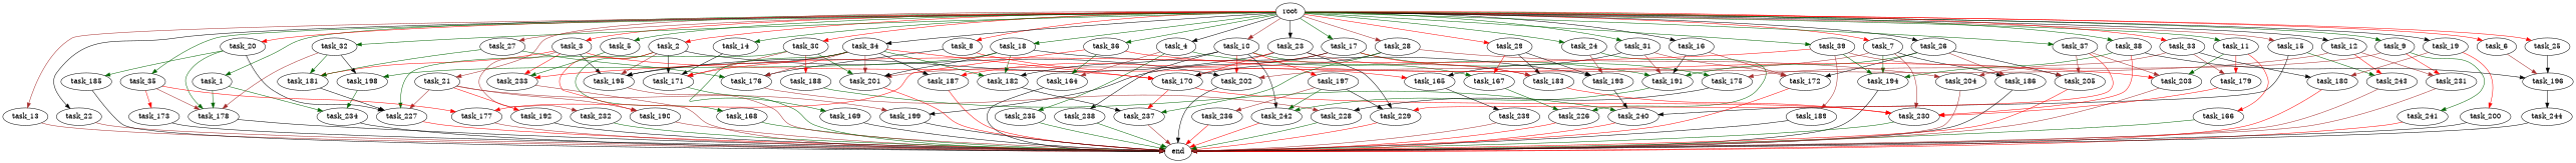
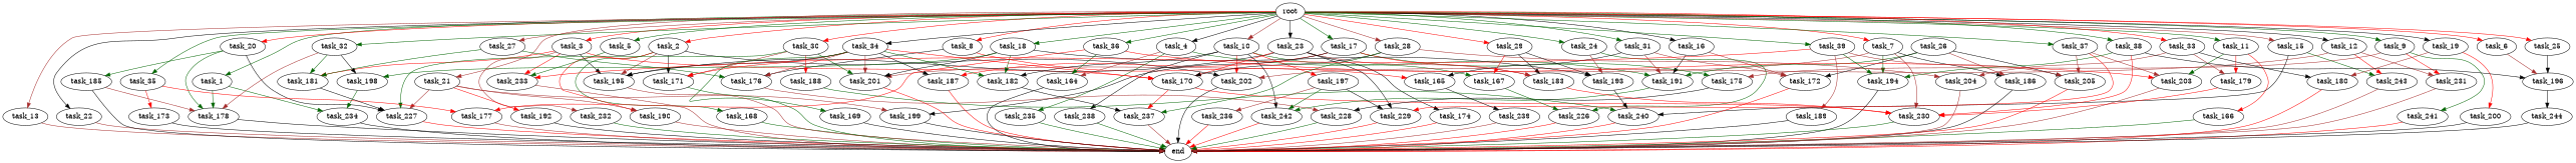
  digraph {
    edge [color=black]
    root
    task_1
    task_2
    task_3
    task_4
    task_5
    task_6
    task_7
    task_8
    task_9
    task_10
    task_11
    task_12
    task_13
-   task_14
    task_15
    task_16
    task_17
    task_18
    task_19
    task_20
    task_21
    task_22
    task_23
    task_24
    task_25
    task_26
    task_27
    task_28
    task_29
    task_30
    task_31
    task_32
    task_33
    task_34
    task_35
    task_36
    task_37
    task_38
    task_39
    task_178
    task_234
    task_168
    task_171
    task_190
    task_195
    task_202
    task_170
    task_181
    task_232
    task_233
    task_164
    task_191
    task_235
    task_196
    task_186
    task_194
    task_201
    task_230
    task_165
    task_176
    task_175
    task_231
    task_241
    task_167
    task_182
    task_197
    task_238
    task_242
    task_166
    task_179
    task_203
    task_243
    end
    task_240
    task_172
    task_183
    task_187
    task_199
    task_193
    task_198
    task_180
    task_200
    task_185
    task_227
    task_192
+   task_174
    task_229
    task_226
    task_205
    task_204
    task_237
    task_188
    task_169
    task_173
    task_177
    task_189
    task_244
    task_239
    task_228
    task_236
    root -> task_1 [color=darkgreen]
    root -> task_2 [color=red]
    root -> task_3 [color=red]
    root -> task_4
    root -> task_5 [color=darkgreen]
    root -> task_6 [color=red]
    root -> task_7 [color=red]
    root -> task_8 [color=red]
    root -> task_9 [color=darkgreen]
    root -> task_10 [color=brown]
    root -> task_11 [color=darkgreen]
    root -> task_12
    root -> task_13 [color=brown]
-   root -> task_14 [color=darkgreen]
    root -> task_15 [color=brown]
    root -> task_16
    root -> task_17 [color=darkgreen]
    root -> task_18 [color=darkgreen]
    root -> task_19
    root -> task_20 [color=red]
    root -> task_21 [color=brown]
    root -> task_22
    root -> task_23
    root -> task_24 [color=darkgreen]
    root -> task_25 [color=red]
-   root -> task_26
    root -> task_27 [color=brown]
    root -> task_28 [color=brown]
    root -> task_29 [color=red]
    root -> task_30 [color=red]
    root -> task_31 [color=darkgreen]
    root -> task_32 [color=darkgreen]
    root -> task_33 [color=red]
    root -> task_34
    root -> task_35 [color=darkgreen]
    root -> task_36 [color=darkgreen]
    root -> task_37 [color=darkgreen]
    root -> task_38 [color=darkgreen]
    root -> task_39 [color=darkgreen]
    task_1 -> task_178 [color=darkgreen]
    task_1 -> task_234 [color=darkgreen]
    task_2 -> task_168 [color=darkgreen]
    task_2 -> task_171
    task_2 -> task_190 [color=red]
    task_2 -> task_195 [color=brown]
    task_2 -> task_202
    task_3 -> task_195
    task_3 -> task_170 [color=red]
    task_3 -> task_181 [color=red]
    task_3 -> task_232 [color=brown]
    task_3 -> task_233 [color=red]
    task_4 -> task_164 [color=brown]
    task_4 -> task_191 [color=darkgreen]
    task_4 -> task_235 [color=darkgreen]
    task_5 -> task_233 [color=darkgreen]
    task_6 -> task_196 [color=brown]
    task_7 -> task_186
    task_7 -> task_194 [color=darkgreen]
    task_7 -> task_201 [color=brown]
    task_7 -> task_230 [color=brown]
    task_8 -> task_165 [color=red]
    task_8 -> task_176
    task_9 -> task_175 [color=brown]
    task_9 -> task_231 [color=red]
    task_9 -> task_241 [color=darkgreen]
    task_10 -> task_202 [color=red]
    task_10 -> task_167 [color=darkgreen]
    task_10 -> task_182
    task_10 -> task_197 [color=red]
    task_10 -> task_238
    task_10 -> task_242
    task_11 -> task_166 [color=red]
    task_11 -> task_179 [color=red]
    task_11 -> task_203 [color=darkgreen]
    task_12 -> task_202 [color=brown]
    task_12 -> task_231 [color=brown]
    task_12 -> task_243 [color=red]
    task_13 -> end [color=brown]
-   task_14 -> task_171
    task_15 -> task_243 [color=darkgreen]
    task_15 -> task_240
    task_16 -> task_191
    task_16 -> task_172 [color=brown]
    task_17 -> task_175 [color=darkgreen]
    task_17 -> task_183 [color=red]
    task_17 -> task_187 [color=red]
    task_17 -> task_199
    task_18 -> task_201
    task_18 -> task_182 [color=darkgreen]
    task_18 -> task_193
    task_18 -> task_198 [color=darkgreen]
    task_19 -> task_180 [color=brown]
    task_19 -> task_200 [color=red]
    task_20 -> task_178 [color=darkgreen]
    task_20 -> task_185 [color=darkgreen]
    task_20 -> task_227
    task_21 -> task_190 [color=brown]
    task_21 -> task_199 [color=brown]
    task_21 -> task_227 [color=brown]
    task_21 -> task_192 [color=red]
    task_22 -> end [color=brown]
    task_23 -> task_195
    task_23 -> task_170 [color=red]
    task_23 -> task_183 [color=brown]
+   task_23 -> task_174
    task_23 -> task_229
    task_24 -> task_193 [color=brown]
    task_24 -> task_226 [color=darkgreen]
    task_25 -> task_196
    task_26 -> task_191 [color=darkgreen]
    task_26 -> task_186 [color=brown]
    task_26 -> task_172
    task_26 -> task_205
    task_27 -> task_181 [color=darkgreen]
    task_27 -> task_176 [color=darkgreen]
    task_28 -> task_170
    task_28 -> task_204 [color=brown]
    task_28 -> task_237 [color=darkgreen]
    task_29 -> task_167 [color=red]
    task_29 -> task_183
    task_29 -> task_193
    task_30 -> task_171 [color=brown]
    task_30 -> task_201 [color=darkgreen]
    task_30 -> task_227 [color=darkgreen]
    task_30 -> task_188 [color=red]
    task_31 -> task_191 [color=brown]
    task_31 -> task_165
    task_31 -> task_172 [color=brown]
    task_32 -> task_178 [color=brown]
    task_32 -> task_181 [color=darkgreen]
    task_32 -> task_198
    task_33 -> task_179 [color=brown]
    task_33 -> task_180
    task_33 -> task_204 [color=brown]
    task_34 -> task_171 [color=red]
    task_34 -> task_195
    task_34 -> task_170 [color=red]
    task_34 -> task_201 [color=brown]
    task_34 -> task_176 [color=brown]
    task_34 -> task_182 [color=darkgreen]
    task_34 -> task_187
    task_34 -> task_169 [color=darkgreen]
-   task_35 -> task_178 [color=brown]
+   task_185 -> task_178 [color=brown]
    task_35 -> task_173 [color=red]
    task_35 -> task_177 [color=red]
    task_36 -> task_164 [color=darkgreen]
    task_36 -> task_203 [color=red]
    task_36 -> task_177 [color=red]
    task_37 -> task_203 [color=brown]
    task_37 -> task_229 [color=red]
    task_37 -> task_205 [color=brown]
    task_38 -> task_196
    task_38 -> task_194 [color=darkgreen]
    task_38 -> task_230 [color=red]
    task_39 -> task_233 [color=red]
    task_39 -> task_194 [color=darkgreen]
    task_39 -> task_205 [color=brown]
    task_39 -> task_189 [color=brown]
    task_178 -> end
    task_234 -> end
    task_168 -> end [color=darkgreen]
    task_171 -> end [color=darkgreen]
    task_190 -> end [color=brown]
    task_195 -> end [color=brown]
    task_202 -> end
    task_170 -> task_230 [color=red]
    task_170 -> task_237 [color=red]
    task_181 -> task_227
    task_232 -> end [color=darkgreen]
    task_233 -> end [color=brown]
    task_164 -> end
    task_191 -> task_242 [color=darkgreen]
    task_235 -> end [color=darkgreen]
    task_196 -> task_244
    task_186 -> end
    task_194 -> end
    task_201 -> end [color=red]
    task_230 -> end [color=darkgreen]
    task_165 -> task_239
    task_176 -> task_228 [color=brown]
    task_175 -> task_228
    task_231 -> end [color=brown]
    task_241 -> end [color=red]
    task_167 -> task_226 [color=darkgreen]
    task_182 -> task_237
    task_197 -> task_242 [color=darkgreen]
    task_197 -> task_229
    task_197 -> task_236 [color=brown]
    task_238 -> end [color=darkgreen]
    task_242 -> end [color=red]
    task_166 -> end [color=darkgreen]
    task_179 -> task_230 [color=red]
    task_203 -> end [color=brown]
    task_243 -> end [color=brown]
    task_240 -> end [color=red]
    task_172 -> end [color=red]
    task_183 -> task_230 [color=red]
    task_187 -> end [color=red]
    task_199 -> end
    task_193 -> task_240
    task_198 -> task_234 [color=darkgreen]
    task_180 -> end [color=red]
    task_200 -> end
    task_185 -> end
    task_227 -> end [color=red]
    task_192 -> end
+   task_174 -> end [color=red]
    task_229 -> end [color=red]
    task_226 -> end [color=red]
    task_205 -> end [color=red]
    task_204 -> end [color=brown]
    task_237 -> end [color=brown]
    task_188 -> task_240 [color=darkgreen]
    task_169 -> end
    task_173 -> end
    task_177 -> end [color=brown]
    task_189 -> end
    task_244 -> end
    task_239 -> end [color=brown]
    task_228 -> end [color=darkgreen]
    task_236 -> end [color=red]
  }
